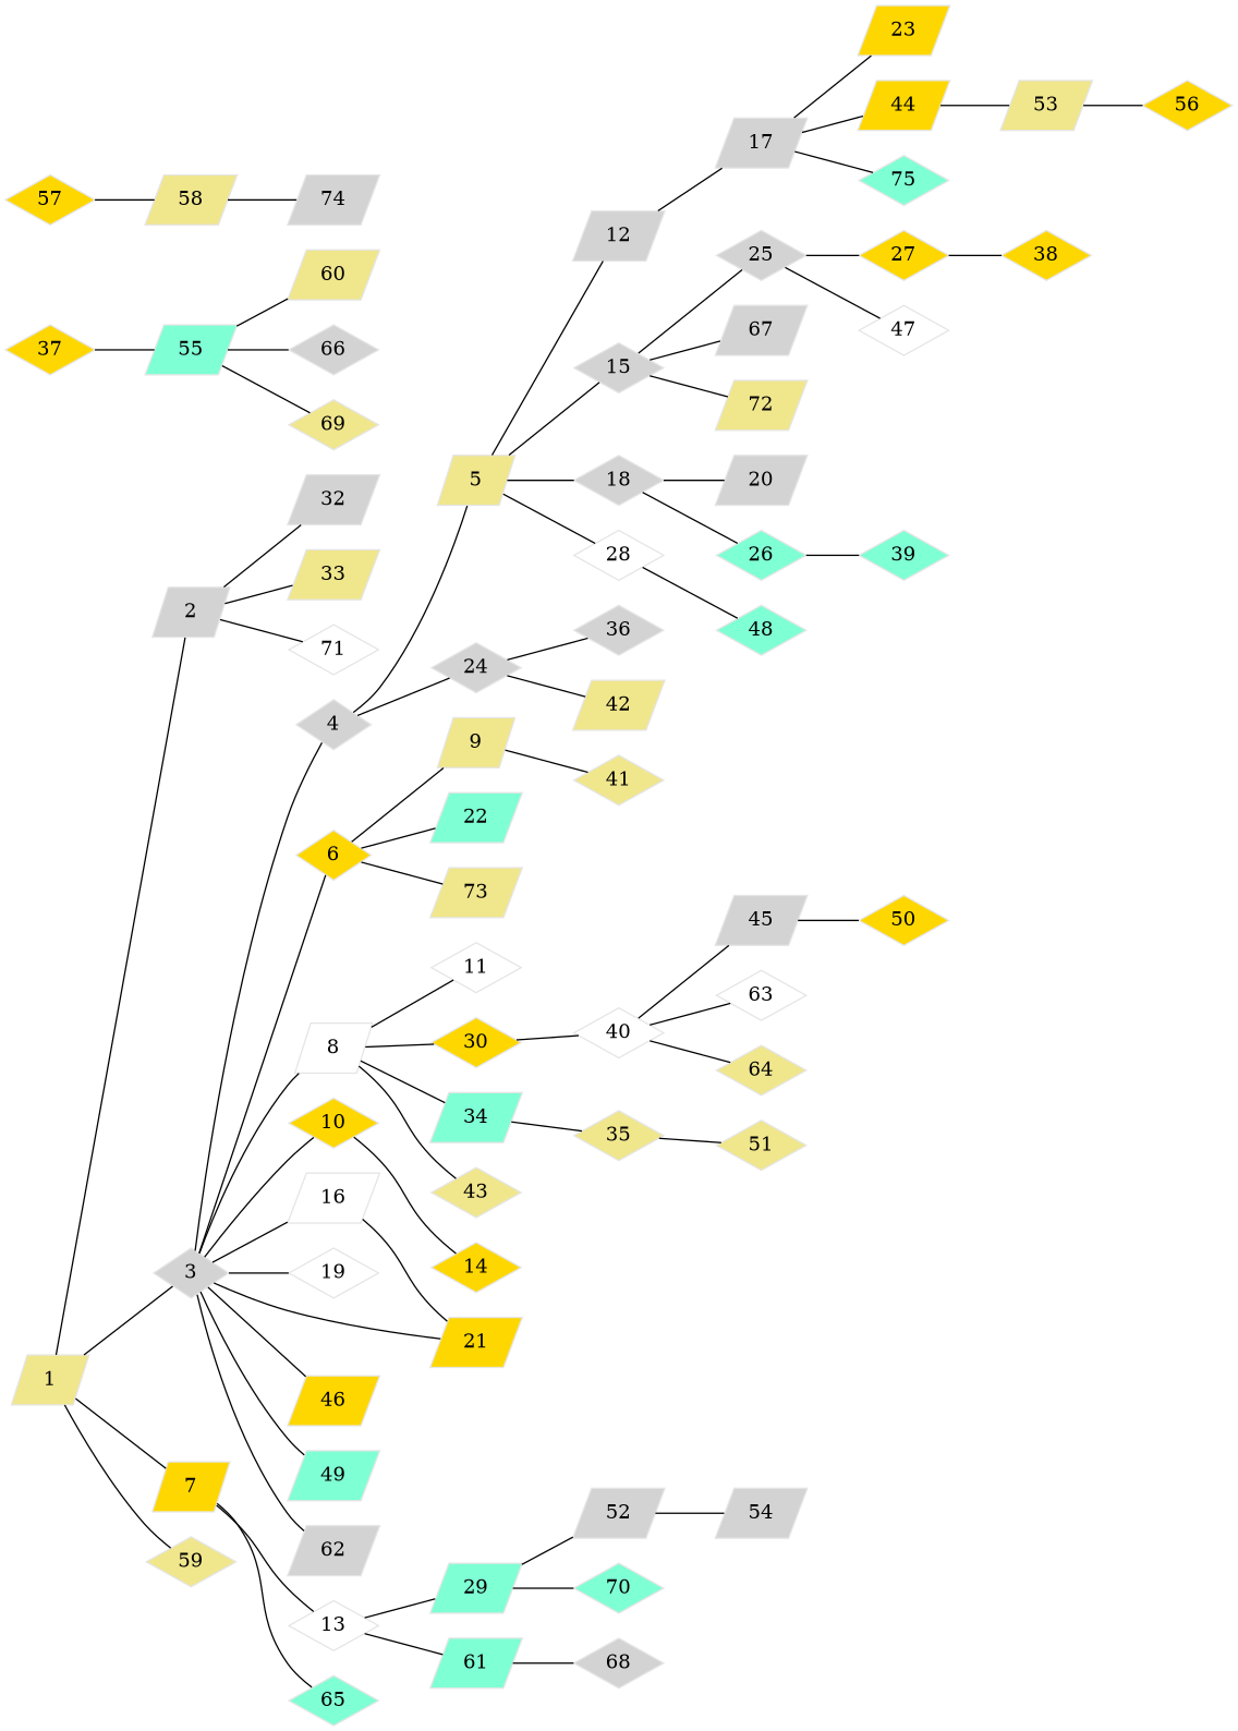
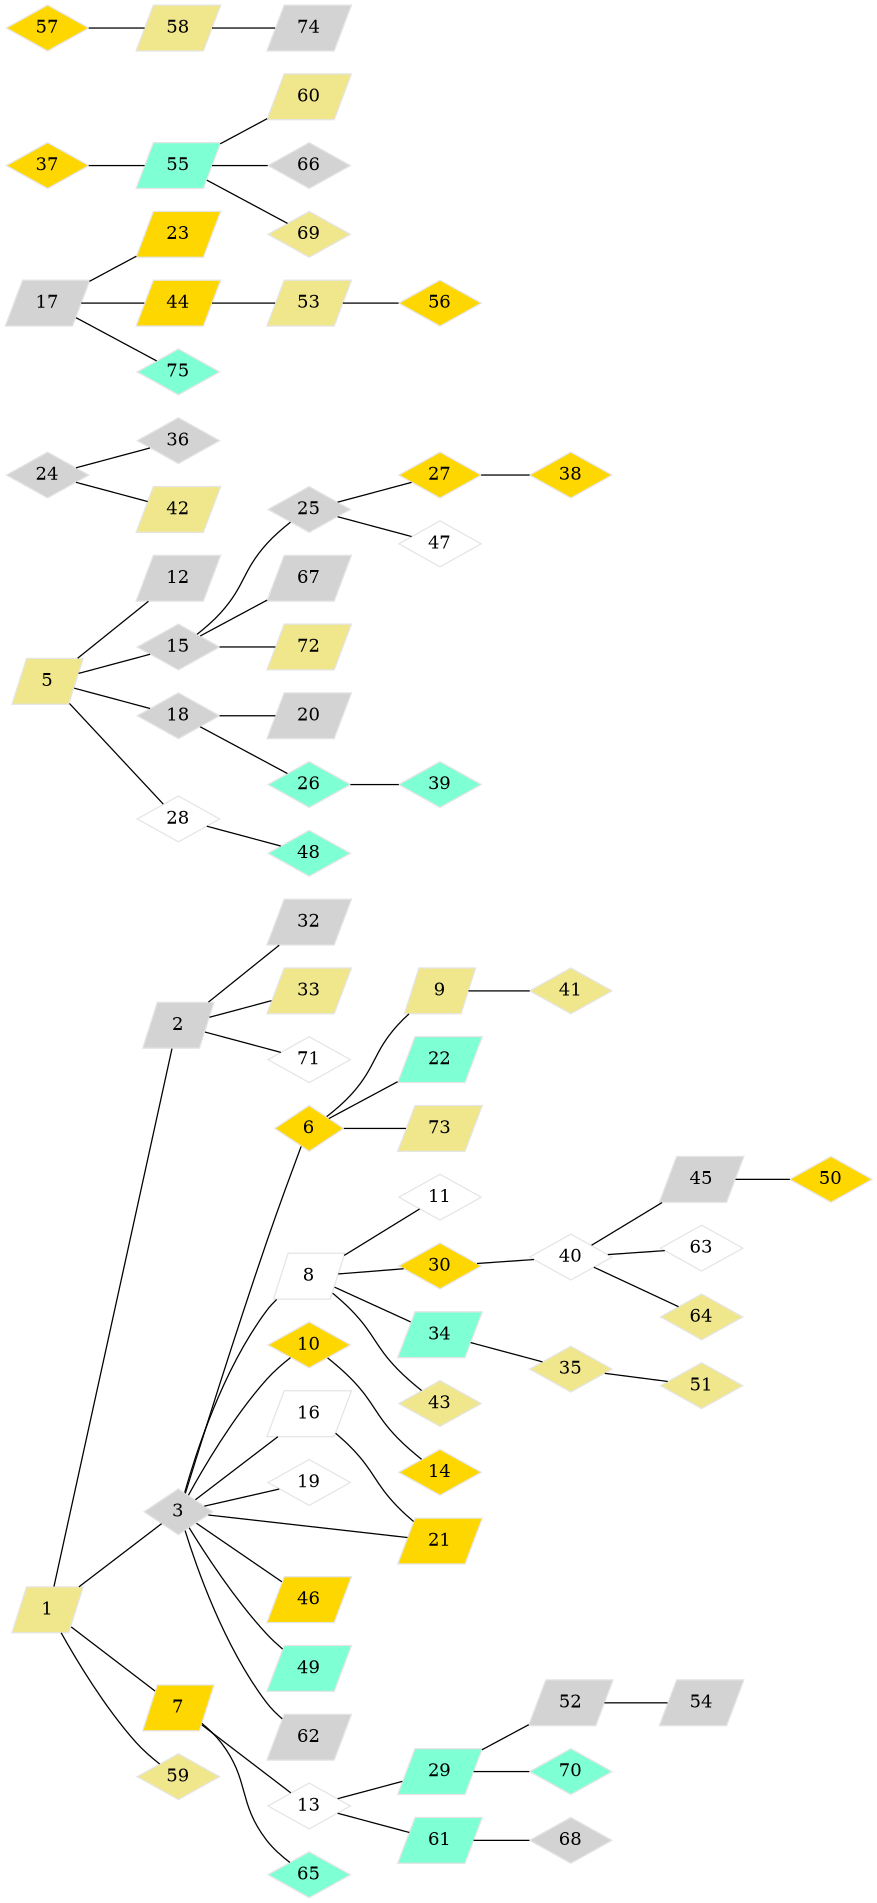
  graph {
    rankdir=LR
    node [color=gray90 fillcolor=lightgrey shape=diamond style=filled]
    1 [fillcolor=khaki shape=parallelogram]
    2 [shape=parallelogram]
    3
    7 [fillcolor=gold shape=parallelogram]
    59 [fillcolor=khaki]
    32 [shape=parallelogram]
    33 [fillcolor=khaki shape=parallelogram]
    71 [fillcolor=white]
-   4
    6 [fillcolor=gold]
    8 [fillcolor=white shape=parallelogram]
    10 [fillcolor=gold]
    16 [fillcolor=white shape=parallelogram]
    19 [fillcolor=white]
    21 [fillcolor=gold shape=parallelogram]
    46 [fillcolor=gold shape=parallelogram]
    49 [fillcolor=aquamarine shape=parallelogram]
    62 [shape=parallelogram]
    13 [fillcolor=white]
    65 [fillcolor=aquamarine]
    5 [fillcolor=khaki shape=parallelogram]
    24
    9 [fillcolor=khaki shape=parallelogram]
    22 [fillcolor=aquamarine shape=parallelogram]
    73 [fillcolor=khaki shape=parallelogram]
    11 [fillcolor=white]
    30 [fillcolor=gold]
    34 [fillcolor=aquamarine shape=parallelogram]
    43 [fillcolor=khaki]
    14 [fillcolor=gold]
    12 [shape=parallelogram]
    15
    18
    28 [fillcolor=white]
    36
    42 [fillcolor=khaki shape=parallelogram]
    17 [shape=parallelogram]
    25
    67 [shape=parallelogram]
    72 [fillcolor=khaki shape=parallelogram]
    20 [shape=parallelogram]
    26 [fillcolor=aquamarine]
    48 [fillcolor=aquamarine]
    41 [fillcolor=khaki]
    29 [fillcolor=aquamarine shape=parallelogram]
    61 [fillcolor=aquamarine shape=parallelogram]
    40 [fillcolor=white]
    35 [fillcolor=khaki]
    23 [fillcolor=gold shape=parallelogram]
    44 [fillcolor=gold shape=parallelogram]
    75 [fillcolor=aquamarine]
    52 [shape=parallelogram]
    70 [fillcolor=aquamarine]
    68
    27 [fillcolor=gold]
    47 [fillcolor=white]
    37 [fillcolor=gold]
    55 [fillcolor=aquamarine shape=parallelogram]
    53 [fillcolor=khaki shape=parallelogram]
    39 [fillcolor=aquamarine]
    38 [fillcolor=gold]
    54 [shape=parallelogram]
    45 [shape=parallelogram]
    63 [fillcolor=white]
    64 [fillcolor=khaki]
    57 [fillcolor=gold]
    58 [fillcolor=khaki shape=parallelogram]
    51 [fillcolor=khaki]
    60 [fillcolor=khaki shape=parallelogram]
    66
    69 [fillcolor=khaki]
    50 [fillcolor=gold]
    56 [fillcolor=gold]
    74 [shape=parallelogram]
    1 -- 2
    1 -- 3
    1 -- 7
    1 -- 59
    2 -- 32
    2 -- 33
    2 -- 71
-   3 -- 4
    3 -- 6
    3 -- 8
    3 -- 10
    3 -- 16
    3 -- 19
    3 -- 21
    3 -- 46
    3 -- 49
    3 -- 62
    7 -- 13
    7 -- 65
-   4 -- 5
-   4 -- 24
    6 -- 9
    6 -- 22
    6 -- 73
    8 -- 11
    8 -- 30
    8 -- 34
    8 -- 43
    10 -- 14
    16 -- 21
    13 -- 29
    13 -- 61
    5 -- 12
    5 -- 15
    5 -- 18
    5 -- 28
    24 -- 36
    24 -- 42
    9 -- 41
    30 -- 40
    34 -- 35
-   12 -- 17
    15 -- 25
    15 -- 67
    15 -- 72
    18 -- 20
    18 -- 26
    28 -- 48
    17 -- 23
    17 -- 44
    17 -- 75
    25 -- 27
    25 -- 47
    26 -- 39
    29 -- 52
    29 -- 70
    61 -- 68
    40 -- 45
    40 -- 63
    40 -- 64
    35 -- 51
    44 -- 53
    52 -- 54
    27 -- 38
    37 -- 55
    55 -- 60
    55 -- 66
    55 -- 69
    53 -- 56
    45 -- 50
    57 -- 58
    58 -- 74
  }
